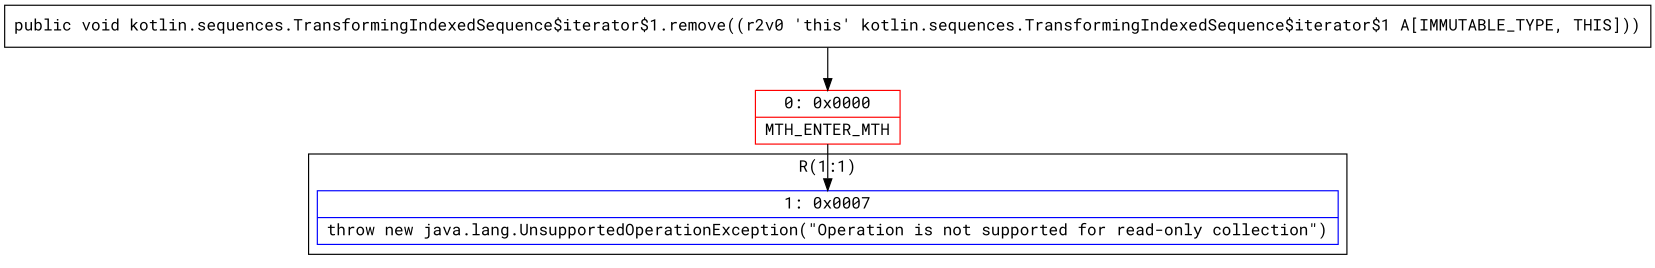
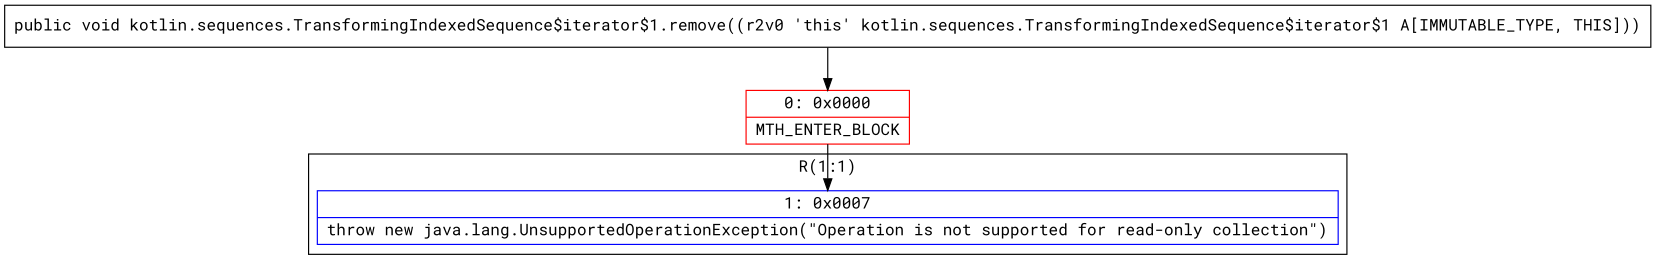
  digraph {
    fontname="Roboto Mono"
    node [shape=record fontname="Roboto Mono"]
    edge [fontname="Roboto Mono"]
    n1 [color=blue label="{1\:\ 0x0007|throw new java.lang.UnsupportedOperationException(\"Operation is not supported for read\-only collection\")\l}"]
-   n2 [color=red label="{0\:\ 0x0000|MTH_ENTER_MTH\l}"]
+   n2 [color=red label="{0\:\ 0x0000|MTH_ENTER_BLOCK\l}"]
    n3 [label="{public void kotlin.sequences.TransformingIndexedSequence$iterator$1.remove((r2v0 'this' kotlin.sequences.TransformingIndexedSequence$iterator$1 A[IMMUTABLE_TYPE, THIS])) }"]
    subgraph cluster_1 {
      label="R(1:1)"
      n1
    }
    n2 -> n1
    n3 -> n2
  }
